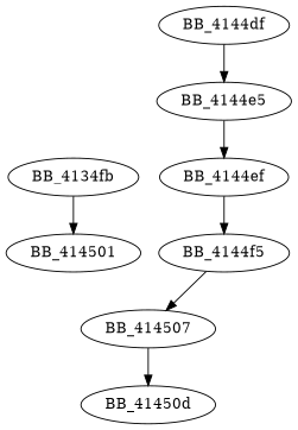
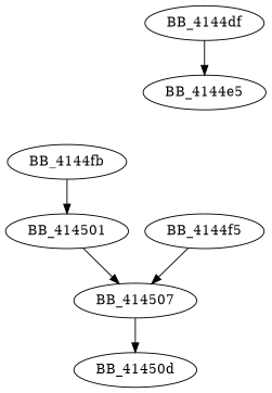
  digraph {
    n1 [label=BB_4144e5]
    BB_4144df
-   BB_4144ef
    BB_4144f5
    BB_414507
-   BB_4144fb [label=BB_4134fb]
+   BB_4144fb
    BB_414501
    BB_41450d
-   n1 -> BB_4144ef
    BB_4144df -> n1
-   BB_4144ef -> BB_4144f5
    BB_4144f5 -> BB_414507
    BB_414507 -> BB_41450d
    BB_4144fb -> BB_414501
+   BB_414501 -> BB_414507
  }
